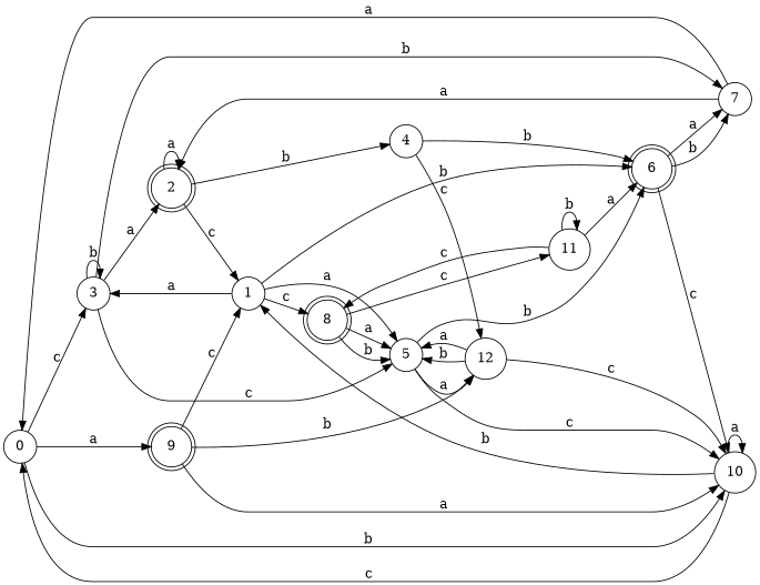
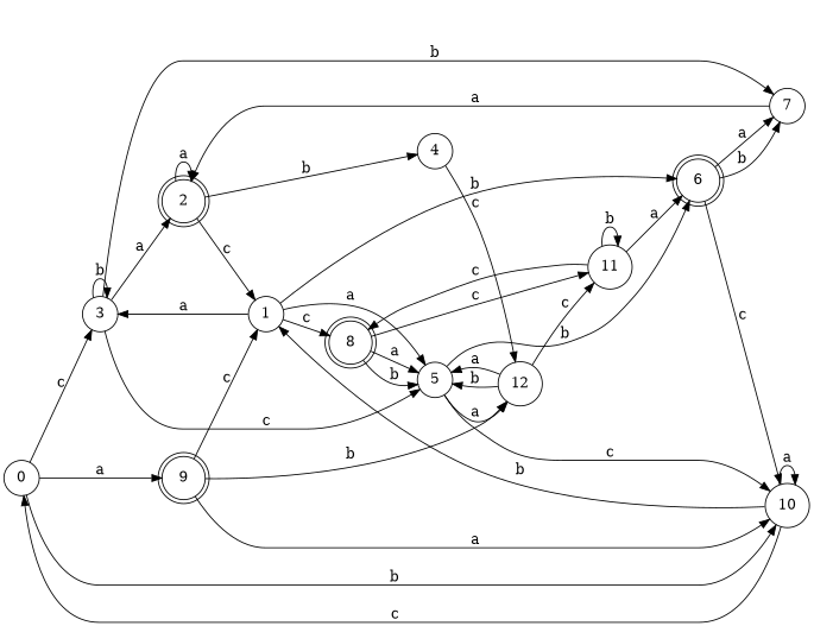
  digraph {
    rankdir=LR
    node [color=black fillcolor=white shape=circle style=filled]
    n1 [label=0]
    n2 [label=3]
    n3 [label=9 shape=doublecircle style="rounded,filled"]
    n4 [label=10]
    n5 [label=2 shape=doublecircle style="rounded,filled"]
    n6 [label=5]
    n7 [label=7]
    n8 [label=1]
    n9 [label=12]
    n10 [label=6 shape=doublecircle style="rounded,filled"]
    n11 [label=8 shape=doublecircle style="rounded,filled"]
    n12 [label=11]
    n13 [label=4]
    n1 -> n2 [label=c]
    n1 -> n3 [label=a]
    n1 -> n4 [label=b]
    n2 -> n2 [label=b]
    n2 -> n5 [label=a]
    n2 -> n6 [label=c]
    n2 -> n7 [label=b]
    n3 -> n4 [label=a]
    n3 -> n8 [label=c]
    n3 -> n9 [label=b]
    n4 -> n1 [label=c]
    n4 -> n4 [label=a]
    n4 -> n8 [label=b]
    n5 -> n5 [label=a]
    n5 -> n8 [label=c]
    n5 -> n13 [label=b]
    n6 -> n4 [label=c]
    n6 -> n9 [label=a]
    n6 -> n10 [label=b]
-   n7 -> n1 [label=a]
    n7 -> n5 [label=a]
    n8 -> n2 [label=a]
    n8 -> n6 [label=a]
    n8 -> n10 [label=b]
    n8 -> n11 [label=c]
-   n9 -> n4 [label=c]
+   n9 -> n12 [label=c]
    n9 -> n6 [label=a]
    n9 -> n6 [label=b]
    n10 -> n4 [label=c]
    n10 -> n7 [label=a]
    n10 -> n7 [label=b]
    n11 -> n6 [label=a]
    n11 -> n6 [label=b]
    n11 -> n12 [label=c]
    n12 -> n10 [label=a]
    n12 -> n11 [label=c]
    n12 -> n12 [label=b]
    n13 -> n9 [label=c]
-   n13 -> n10 [label=b]
  }
